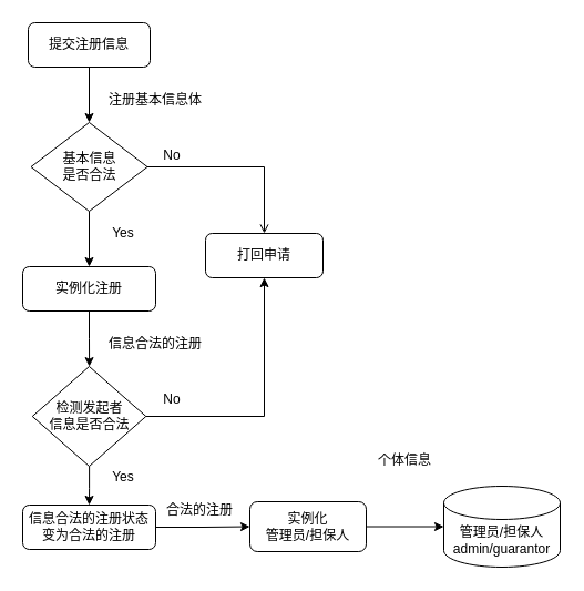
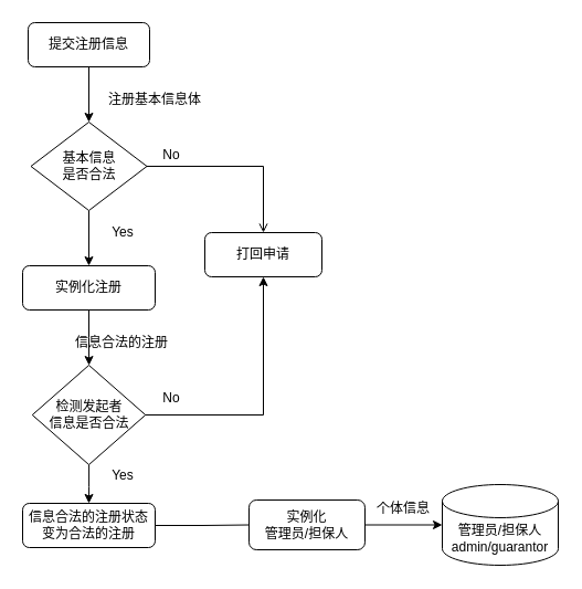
  <mxCell id="0" />
  <mxCell id="1" parent="0" />
  <mxCell id="2" value="" style="edgeStyle=orthogonalEdgeStyle;rounded=0;orthogonalLoop=1;jettySize=auto;html=1;" edge="1" parent="1" source="3" target="6"><mxGeometry relative="1" as="geometry" /></mxCell>
  <mxCell id="3" value="提交注册信息" style="rounded=1;whiteSpace=wrap;html=1;" vertex="1" parent="1"><mxGeometry x="25" y="20" width="110" height="40" as="geometry" /></mxCell>
  <mxCell id="4" value="" style="edgeStyle=orthogonalEdgeStyle;rounded=0;orthogonalLoop=1;jettySize=auto;html=1;endArrow=open;" edge="1" parent="1" source="6" target="12"><mxGeometry relative="1" as="geometry" /></mxCell>
  <mxCell id="5" value="" style="edgeStyle=orthogonalEdgeStyle;rounded=0;orthogonalLoop=1;jettySize=auto;html=1;" edge="1" parent="1" source="6" target="16"><mxGeometry relative="1" as="geometry" /></mxCell>
  <mxCell id="6" value="基本信息&lt;br&gt;是否合法" style="rhombus;whiteSpace=wrap;html=1;" vertex="1" parent="1"><mxGeometry x="27.5" y="110" width="105" height="80" as="geometry" /></mxCell>
  <mxCell id="7" value="注册基本信息体" style="text;html=1;strokeColor=none;fillColor=none;align=center;verticalAlign=middle;whiteSpace=wrap;rounded=0;" vertex="1" parent="1"><mxGeometry x="95" y="80" width="90" height="20" as="geometry" /></mxCell>
  <mxCell id="8" style="edgeStyle=orthogonalEdgeStyle;rounded=0;orthogonalLoop=1;jettySize=auto;html=1;entryX=0.5;entryY=1;entryDx=0;entryDy=0;" edge="1" parent="1" source="10" target="12"><mxGeometry relative="1" as="geometry" /></mxCell>
  <mxCell id="9" value="" style="edgeStyle=orthogonalEdgeStyle;rounded=0;orthogonalLoop=1;jettySize=auto;html=1;" edge="1" parent="1" source="10" target="19"><mxGeometry relative="1" as="geometry" /></mxCell>
  <mxCell id="10" value="检测发起者&lt;br&gt;信息是否合法" style="rhombus;whiteSpace=wrap;html=1;" vertex="1" parent="1"><mxGeometry x="28.75" y="330" width="102.5" height="90" as="geometry" /></mxCell>
  <mxCell id="11" value="Yes" style="text;html=1;strokeColor=none;fillColor=none;align=center;verticalAlign=middle;whiteSpace=wrap;rounded=0;" vertex="1" parent="1"><mxGeometry x="91.25" y="200" width="40" height="20" as="geometry" /></mxCell>
  <mxCell id="12" value="打回申请" style="rounded=1;whiteSpace=wrap;html=1;" vertex="1" parent="1"><mxGeometry x="185" y="210" width="106" height="40" as="geometry" /></mxCell>
  <mxCell id="13" value="No" style="text;html=1;strokeColor=none;fillColor=none;align=center;verticalAlign=middle;whiteSpace=wrap;rounded=0;" vertex="1" parent="1"><mxGeometry x="135" y="130" width="40" height="20" as="geometry" /></mxCell>
  <mxCell id="14" value="No" style="text;html=1;strokeColor=none;fillColor=none;align=center;verticalAlign=middle;whiteSpace=wrap;rounded=0;" vertex="1" parent="1"><mxGeometry x="135" y="350" width="40" height="20" as="geometry" /></mxCell>
  <mxCell id="15" value="" style="edgeStyle=orthogonalEdgeStyle;rounded=0;orthogonalLoop=1;jettySize=auto;html=1;" edge="1" parent="1" source="16" target="10"><mxGeometry relative="1" as="geometry" /></mxCell>
  <mxCell id="16" value="实例化注册" style="rounded=1;whiteSpace=wrap;html=1;" vertex="1" parent="1"><mxGeometry x="20" y="240" width="120" height="40" as="geometry" /></mxCell>
- <mxCell id="17" value="信息合法的注册" style="text;html=1;strokeColor=none;fillColor=none;align=center;verticalAlign=middle;whiteSpace=wrap;rounded=0;" vertex="1" parent="1"><mxGeometry x="95" y="300" width="90" height="20" as="geometry" /></mxCell>
- <mxCell id="18" value="" style="edgeStyle=orthogonalEdgeStyle;rounded=0;orthogonalLoop=1;jettySize=auto;html=1;" edge="1" parent="1" source="19" target="22"><mxGeometry relative="1" as="geometry" /></mxCell>
+ <mxCell id="17" value="信息合法的注册" style="text;html=1;strokeColor=none;fillColor=none;align=center;verticalAlign=middle;whiteSpace=wrap;rounded=0;" vertex="1" parent="1"><mxGeometry x="65" y="300" width="90" height="20" as="geometry" /></mxCell>
+ <mxCell id="18" value="" style="edgeStyle=orthogonalEdgeStyle;rounded=0;orthogonalLoop=1;jettySize=auto;html=1;endArrow=none;" edge="1" parent="1" source="19" target="22"><mxGeometry relative="1" as="geometry" /></mxCell>
  <mxCell id="19" value="信息合法的注册状态变为合法的注册" style="rounded=1;whiteSpace=wrap;html=1;" vertex="1" parent="1"><mxGeometry x="20" y="455" width="120" height="40" as="geometry" /></mxCell>
  <mxCell id="20" value="Yes" style="text;html=1;strokeColor=none;fillColor=none;align=center;verticalAlign=middle;whiteSpace=wrap;rounded=0;" vertex="1" parent="1"><mxGeometry x="91.25" y="420" width="40" height="20" as="geometry" /></mxCell>
  <mxCell id="21" value="" style="edgeStyle=orthogonalEdgeStyle;rounded=0;orthogonalLoop=1;jettySize=auto;html=1;" edge="1" parent="1" source="22" target="25"><mxGeometry relative="1" as="geometry" /></mxCell>
  <mxCell id="22" value="实例化&lt;br&gt;管理员/担保人" style="whiteSpace=wrap;html=1;rounded=1;" vertex="1" parent="1"><mxGeometry x="225" y="452" width="105" height="45" as="geometry" /></mxCell>
- <mxCell id="23" value="合法的注册" style="text;html=1;strokeColor=none;fillColor=none;align=center;verticalAlign=middle;whiteSpace=wrap;rounded=0;" vertex="1" parent="1"><mxGeometry x="145" y="450" width="70" height="20" as="geometry" /></mxCell>
- <mxCell id="24" value="个体信息" style="text;html=1;strokeColor=none;fillColor=none;align=center;verticalAlign=middle;whiteSpace=wrap;rounded=0;" vertex="1" parent="1"><mxGeometry x="330" y="405" width="70" height="20" as="geometry" /></mxCell>
+ <mxCell id="24" value="个体信息" style="text;html=1;strokeColor=none;fillColor=none;align=center;verticalAlign=middle;whiteSpace=wrap;rounded=0;" vertex="1" parent="1"><mxGeometry x="330" y="450" width="70" height="20" as="geometry" /></mxCell>
  <mxCell id="25" value="管理员/担保人&lt;br&gt;admin/guarantor" style="shape=cylinder3;whiteSpace=wrap;html=1;boundedLbl=1;backgroundOutline=1;size=15;" vertex="1" parent="1"><mxGeometry x="400" y="438" width="105" height="73" as="geometry" /></mxCell>
